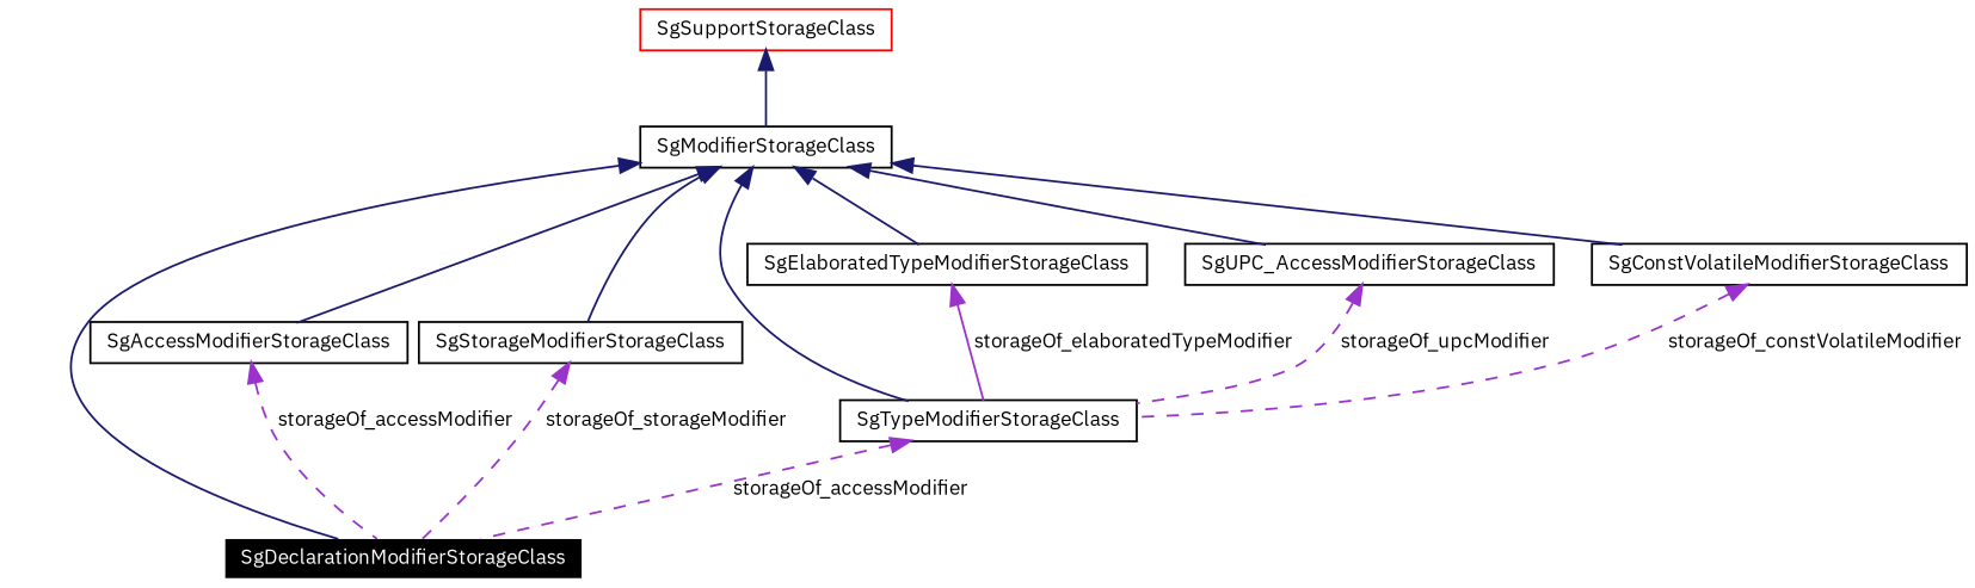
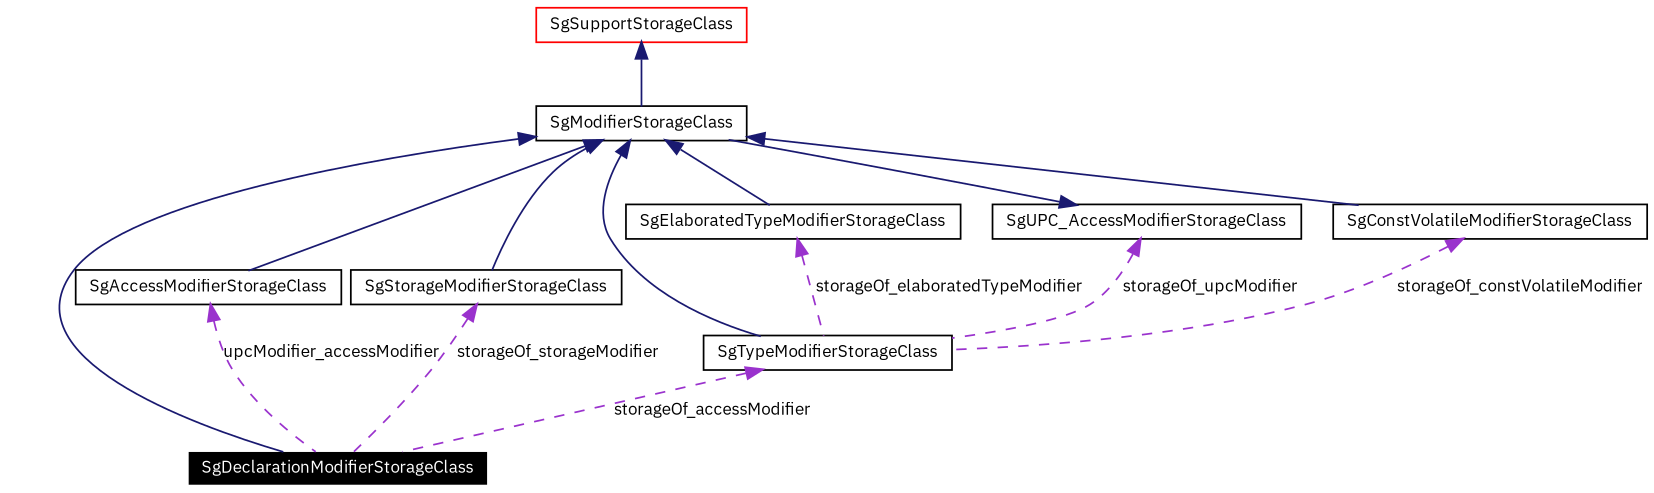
  digraph {
    fontname="IBM Plex Sans"
    node [color=black fontname="IBM Plex Sans" fontsize=10 shape=record]
    edge [color=midnightblue dir=back fontname="IBM Plex Sans" fontsize=10 labelfontname=Helvetica labelfontsize=10 style=solid]
    n1 [color=white fillcolor=black fontcolor=white height=0.2 label=SgDeclarationModifierStorageClass style=filled width=0.4]
    n2 [height=0.2 label=SgModifierStorageClass width=0.4]
    n3 [height=0.2 label=SgAccessModifierStorageClass width=0.4]
    n4 [height=0.2 label=SgStorageModifierStorageClass width=0.4]
    n5 [height=0.2 label=SgTypeModifierStorageClass width=0.4]
    n6 [height=0.2 label=SgElaboratedTypeModifierStorageClass width=0.4]
    n7 [height=0.2 label=SgUPC_AccessModifierStorageClass width=0.4]
    n8 [height=0.2 label=SgConstVolatileModifierStorageClass width=0.4]
    n9 [color=red height=0.2 label=SgSupportStorageClass width=0.4]
    n2 -> n1
    n2 -> n3
    n2 -> n4
    n2 -> n5
    n2 -> n6
-   n2 -> n7
+   n7 -> n2
    n2 -> n8
-   n3 -> n1 [color=darkorchid3 label=storageOf_accessModifier style=dashed]
+   n3 -> n1 [color=darkorchid3 label=upcModifier_accessModifier style=dashed]
    n4 -> n1 [color=darkorchid3 label=storageOf_storageModifier style=dashed]
    n5 -> n1 [color=darkorchid3 label=storageOf_accessModifier style=dashed]
-   n6 -> n5 [color=darkorchid3 label=storageOf_elaboratedTypeModifier]
+   n6 -> n5 [color=darkorchid3 label=storageOf_elaboratedTypeModifier style=dashed]
    n7 -> n5 [color=darkorchid3 label=storageOf_upcModifier style=dashed]
    n8 -> n5 [color=darkorchid3 label=storageOf_constVolatileModifier style=dashed]
    n9 -> n2
  }
